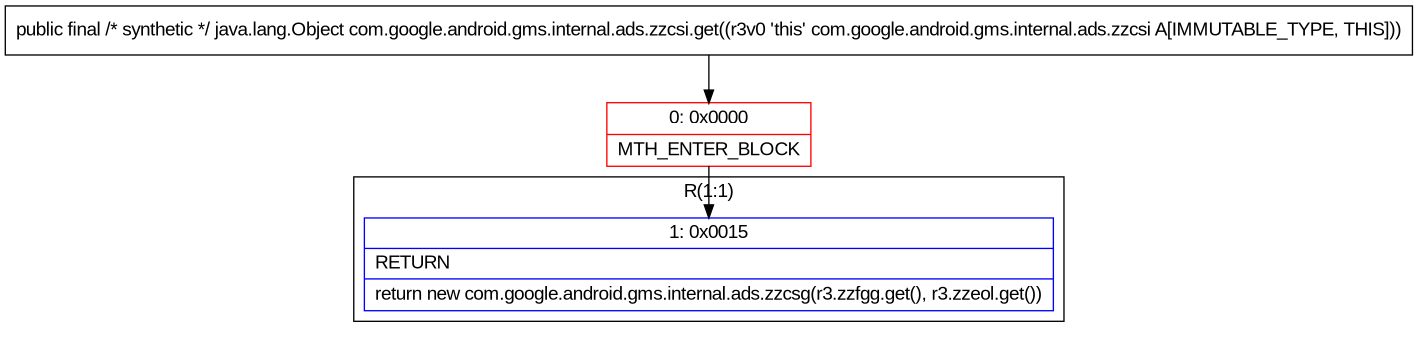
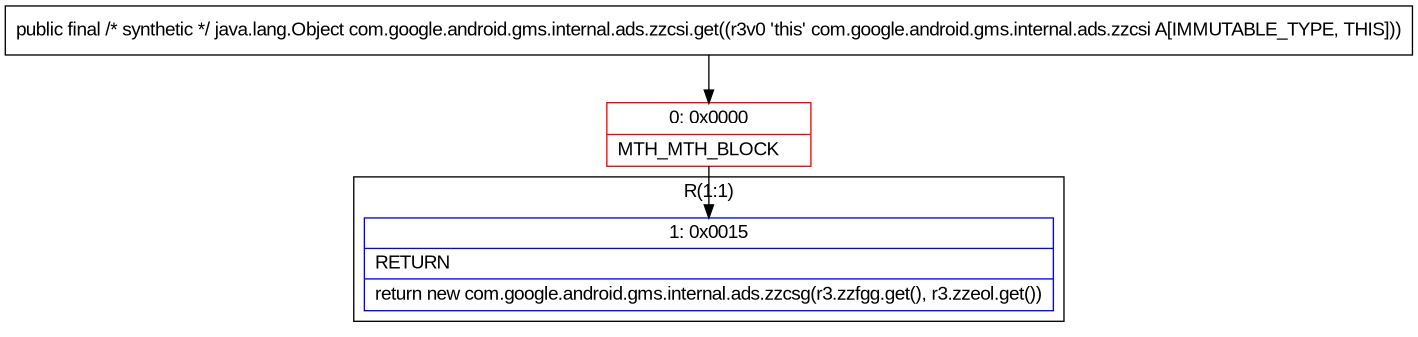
  digraph {
    fontname="Liberation Sans"
    node [shape=record fontname="Liberation Sans"]
    edge [fontname="Liberation Sans"]
    n1 [color=blue label="{1\:\ 0x0015|RETURN\l|return new com.google.android.gms.internal.ads.zzcsg(r3.zzfgg.get(), r3.zzeol.get())\l}"]
-   n2 [color=red label="{0\:\ 0x0000|MTH_ENTER_BLOCK\l}"]
+   n2 [color=red label="{0\:\ 0x0000|MTH_MTH_BLOCK\l}"]
    n3 [label="{public final \/* synthetic *\/ java.lang.Object com.google.android.gms.internal.ads.zzcsi.get((r3v0 'this' com.google.android.gms.internal.ads.zzcsi A[IMMUTABLE_TYPE, THIS])) }"]
    subgraph cluster_1 {
      label="R(1:1)"
      n1
    }
    n2 -> n1
    n3 -> n2
  }
